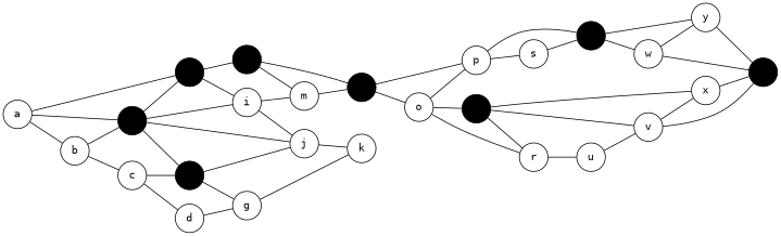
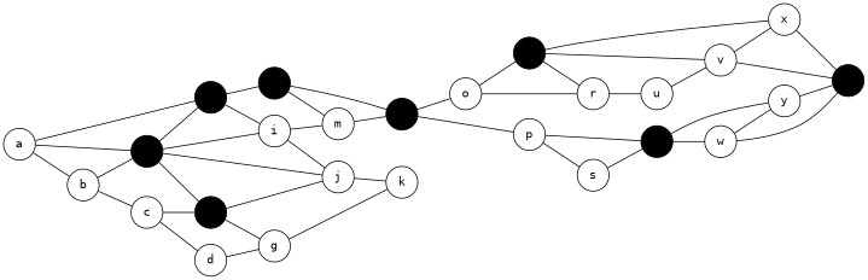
  graph {
    fontname="DejaVu Sans Mono"
    rankdir=LR
    node [color=black fontname="DejaVu Sans Mono" shape=circle style=solid]
    edge [fontname="DejaVu Sans Mono"]
    a
    b
    e [style=filled]
    h [style=filled]
    c
    f [style=filled]
    i
    j
    l [style=filled]
    d
    g
    m
    k
    n [style=filled]
    o
    p
    q [style=filled]
    r
    s
    t [style=filled]
    v
    x
    u
    w
    y
    z [style=filled]
    a -- b
    a -- e
    a -- h
    b -- e
    b -- c
    e -- h
    e -- f
    e -- i
    e -- j
    h -- i
    h -- l
    c -- f
    c -- d
    f -- j
    f -- g
    i -- j
    i -- m
    j -- k
    l -- m
    l -- n
    d -- g
    g -- k
    m -- n
    n -- o
    n -- p
-   o -- p
    o -- q
    o -- r
    p -- s
    p -- t
    q -- r
    q -- v
    q -- x
    r -- u
    s -- t
    t -- w
    t -- y
    v -- x
    v -- z
    x -- z
    u -- v
    w -- y
    w -- z
    y -- z
  }
